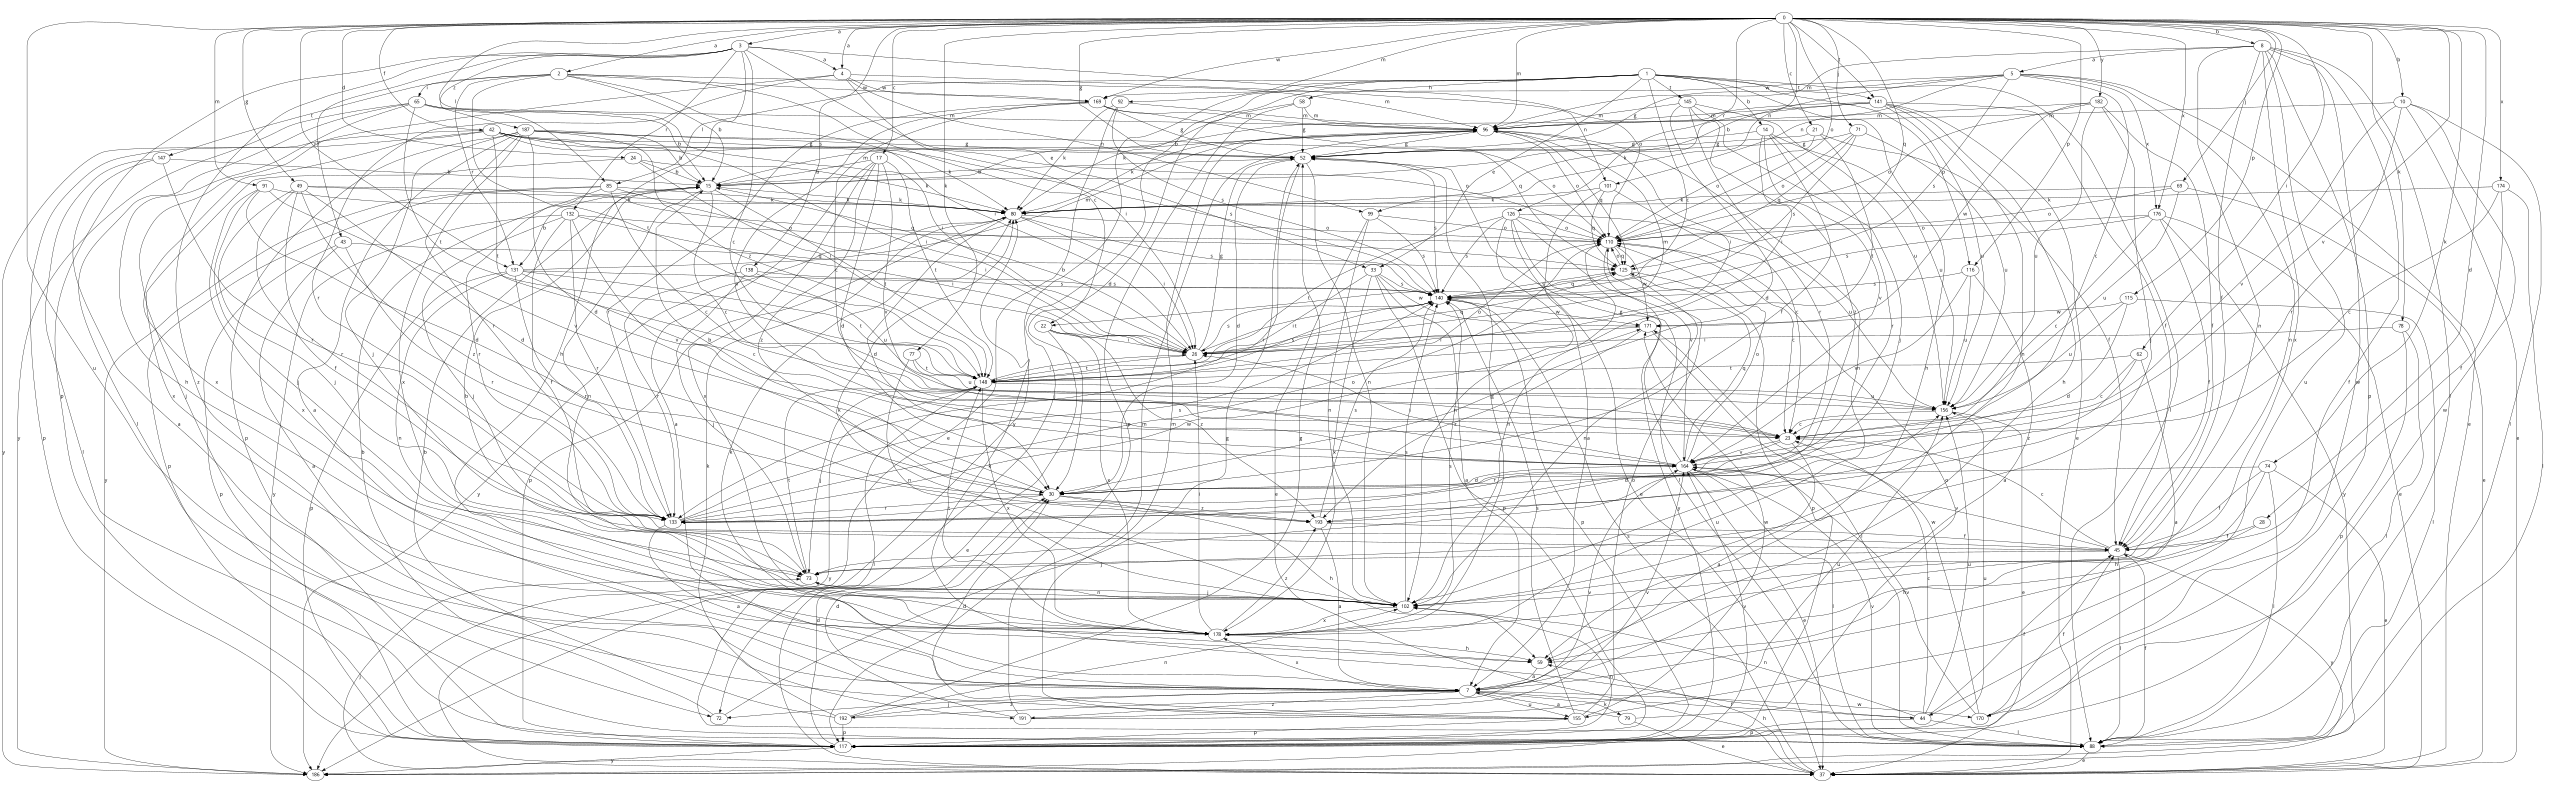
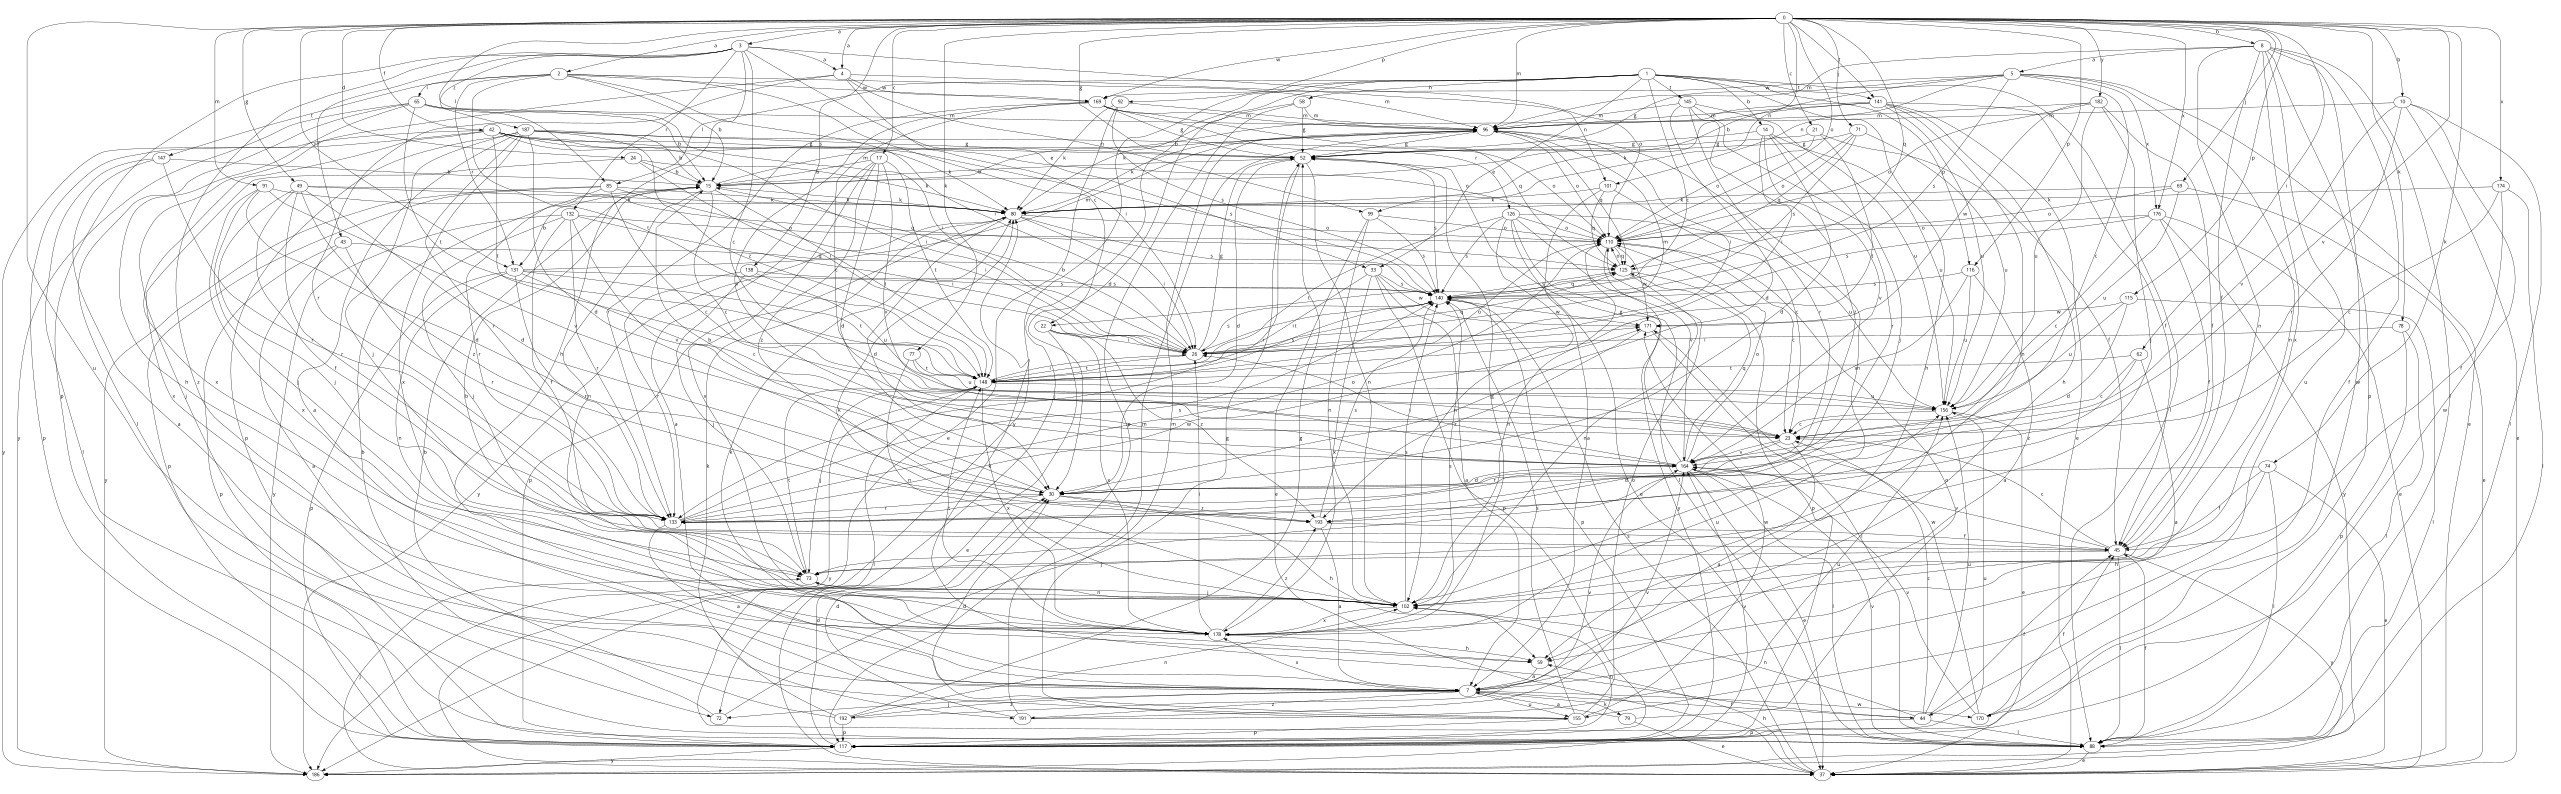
  strict digraph {
    fontname="Open Sans"
    node [fontname="Open Sans"]
    edge [fontname="Open Sans"]
    0
    2
    3
    4
    8
    10
    17
    21
    24
-   28
    42
    49
    52
    62
    69
    71
    74
    77
    78
    85
    91
    92
    96
    99
    110
    115
    116
    125
    126
    131
    138
    141
    155
    164
    169
    174
    176
    182
    22
    15
    65
    n42 [label=26]
    147
    148
    33
    59
    23
    43
    117
    132
    187
    191
    72
    101
    133
    88
    5
    102
    44
    170
    178
    45
    37
    30
    7
    193
    80
    186
    140
    73
    156
    171
    1
    14
    58
    145
    79
    192
    0 -> 2 [label=a]
    0 -> 3 [label=a]
    0 -> 4 [label=a]
    0 -> 8 [label=b]
    0 -> 10 [label=b]
    0 -> 17 [label=c]
    0 -> 21 [label=c]
    0 -> 24 [label=d]
-   0 -> 28 [label=d]
    0 -> 42 [label=f]
    0 -> 49 [label=g]
    0 -> 52 [label=g]
    0 -> 62 [label=i]
    0 -> 69 [label=j]
    0 -> 71 [label=j]
    0 -> 74 [label=k]
    0 -> 77 [label=k]
    0 -> 78 [label=k]
    0 -> 85 [label=l]
    0 -> 91 [label=m]
-   0 -> 92 [label=m]
+   0 -> 92 [label=p]
    0 -> 96 [label=m]
    0 -> 99 [label=n]
    0 -> 110 [label=o]
    0 -> 115 [label=p]
    0 -> 116 [label=p]
    0 -> 125 [label=q]
-   0 -> 126 [label=r]
+   169 -> 126 [label=r]
    0 -> 131 [label=r]
    0 -> 138 [label=s]
    0 -> 141 [label=t]
    0 -> 155 [label=u]
    0 -> 164 [label=v]
    0 -> 169 [label=w]
    0 -> 174 [label=x]
    0 -> 176 [label=x]
    0 -> 182 [label=y]
    2 -> 96 [label=m]
    2 -> 131 [label=r]
    2 -> 169 [label=w]
    2 -> 22 [label=c]
    2 -> 15 [label=b]
    2 -> 65 [label=i]
    2 -> n42 [label=i]
    2 -> 147 [label=t]
    2 -> 148 [label=t]
    3 -> 4 [label=a]
    3 -> 110 [label=o]
    3 -> 33 [label=e]
    3 -> 59 [label=h]
    3 -> 23 [label=c]
    3 -> 43 [label=f]
    3 -> 117 [label=p]
    3 -> 132 [label=r]
    3 -> 187 [label=z]
    3 -> 191 [label=z]
    4 -> 99 [label=n]
    4 -> 169 [label=w]
    4 -> n42 [label=i]
    4 -> 72 [label=j]
    4 -> 101 [label=n]
    4 -> 133 [label=r]
    8 -> 96 [label=m]
    8 -> 155 [label=u]
    8 -> 117 [label=p]
    8 -> 88 [label=l]
    8 -> 5 [label=a]
    8 -> 102 [label=n]
    8 -> 44 [label=f]
    8 -> 170 [label=w]
    8 -> 178 [label=x]
    8 -> 45 [label=f]
    10 -> 96 [label=m]
    10 -> 164 [label=v]
    10 -> 133 [label=r]
    10 -> 88 [label=l]
    10 -> 170 [label=w]
    10 -> 37 [label=e]
    17 -> 164 [label=v]
    17 -> 15 [label=b]
    17 -> 148 [label=t]
    17 -> 178 [label=x]
    17 -> 30 [label=d]
    17 -> 7 [label=a]
    17 -> 193 [label=z]
    21 -> 52 [label=g]
    21 -> 110 [label=o]
    21 -> 148 [label=t]
    21 -> 45 [label=f]
    24 -> 15 [label=b]
    24 -> n42 [label=i]
    24 -> 178 [label=x]
    24 -> 80 [label=k]
-   28 -> 59 [label=h]
-   28 -> 45 [label=f]
    42 -> 52 [label=g]
    42 -> 110 [label=o]
    42 -> n42 [label=i]
    42 -> 148 [label=t]
    42 -> 117 [label=p]
    42 -> 178 [label=x]
    42 -> 80 [label=k]
    42 -> 186 [label=y]
    42 -> 140 [label=s]
    49 -> 125 [label=q]
    49 -> 133 [label=r]
    49 -> 45 [label=f]
    49 -> 30 [label=d]
    49 -> 193 [label=z]
    49 -> 80 [label=k]
    49 -> 73 [label=j]
    52 -> 15 [label=b]
    52 -> 133 [label=r]
    52 -> 102 [label=n]
    52 -> 30 [label=d]
    52 -> 140 [label=s]
    62 -> 148 [label=t]
    62 -> 23 [label=c]
    62 -> 7 [label=a]
    62 -> 193 [label=z]
    69 -> 110 [label=o]
    69 -> 37 [label=e]
    69 -> 80 [label=k]
    69 -> 156 [label=u]
    71 -> 52 [label=g]
    71 -> 110 [label=o]
    71 -> 125 [label=q]
    71 -> 140 [label=s]
    71 -> 156 [label=u]
    74 -> 59 [label=h]
    74 -> 88 [label=l]
    74 -> 45 [label=f]
    74 -> 37 [label=e]
    74 -> 30 [label=d]
    77 -> 148 [label=t]
    77 -> 102 [label=n]
    77 -> 156 [label=u]
    78 -> n42 [label=i]
    78 -> 117 [label=p]
    78 -> 88 [label=l]
    85 -> n42 [label=i]
    85 -> 23 [label=c]
    85 -> 117 [label=p]
    85 -> 133 [label=r]
    85 -> 80 [label=k]
    85 -> 186 [label=y]
    91 -> 164 [label=v]
    91 -> 178 [label=x]
    91 -> 30 [label=d]
    91 -> 80 [label=k]
    91 -> 73 [label=j]
    92 -> 96 [label=m]
    92 -> 37 [label=e]
    92 -> 80 [label=k]
    92 -> 140 [label=s]
    96 -> 52 [label=g]
    96 -> 110 [label=o]
    96 -> 125 [label=q]
    96 -> n42 [label=i]
    96 -> 102 [label=n]
    96 -> 80 [label=k]
    99 -> 110 [label=o]
    99 -> 102 [label=n]
    99 -> 37 [label=e]
    99 -> 140 [label=s]
    110 -> 125 [label=q]
    110 -> 23 [label=c]
    110 -> 102 [label=n]
    110 -> 186 [label=y]
    110 -> 171 [label=w]
    115 -> 88 [label=l]
    115 -> 30 [label=d]
    115 -> 156 [label=u]
    115 -> 171 [label=w]
    116 -> 164 [label=v]
    116 -> 7 [label=a]
    116 -> 140 [label=s]
    116 -> 156 [label=u]
    125 -> 110 [label=o]
    125 -> 117 [label=p]
    125 -> 102 [label=n]
    125 -> 140 [label=s]
    126 -> 110 [label=o]
    126 -> 164 [label=v]
    126 -> 148 [label=t]
    126 -> 88 [label=l]
    126 -> 102 [label=n]
    126 -> 37 [label=e]
    126 -> 140 [label=s]
    126 -> 156 [label=u]
    131 -> 96 [label=m]
    131 -> 148 [label=t]
    131 -> 23 [label=c]
    131 -> 117 [label=p]
    131 -> 133 [label=r]
    131 -> 102 [label=n]
    131 -> 140 [label=s]
    138 -> 133 [label=r]
    138 -> 140 [label=s]
    138 -> 73 [label=j]
    138 -> 156 [label=u]
    141 -> 96 [label=m]
    141 -> 15 [label=b]
    141 -> 59 [label=h]
    141 -> 102 [label=n]
    141 -> 45 [label=f]
    141 -> 37 [label=e]
    141 -> 80 [label=k]
    141 -> 156 [label=u]
    155 -> 96 [label=m]
    155 -> 110 [label=o]
    155 -> 117 [label=p]
    155 -> 30 [label=d]
    155 -> 140 [label=s]
    155 -> 171 [label=w]
    164 -> 52 [label=g]
    164 -> 110 [label=o]
    164 -> 125 [label=q]
    164 -> n42 [label=i]
    164 -> 88 [label=l]
    164 -> 37 [label=e]
    164 -> 30 [label=d]
    169 -> 52 [label=g]
    169 -> 96 [label=m]
    169 -> 125 [label=q]
    169 -> 164 [label=v]
    169 -> 23 [label=c]
    169 -> 133 [label=r]
    174 -> 23 [label=c]
    174 -> 88 [label=l]
    174 -> 45 [label=f]
    174 -> 80 [label=k]
    176 -> 110 [label=o]
    176 -> 23 [label=c]
    176 -> 45 [label=f]
    176 -> 37 [label=e]
    176 -> 186 [label=y]
    176 -> 140 [label=s]
    182 -> 96 [label=m]
    182 -> 110 [label=o]
    182 -> 45 [label=f]
    182 -> 73 [label=j]
    182 -> 156 [label=u]
    182 -> 171 [label=w]
    22 -> n42 [label=i]
    22 -> 178 [label=x]
    22 -> 37 [label=e]
    22 -> 193 [label=z]
    15 -> 96 [label=m]
    15 -> 131 [label=b]
    15 -> 148 [label=t]
    15 -> 23 [label=c]
    15 -> 102 [label=n]
    15 -> 80 [label=k]
    65 -> 96 [label=m]
    65 -> 15 [label=b]
    65 -> n42 [label=i]
    65 -> 148 [label=t]
    65 -> 59 [label=h]
    65 -> 88 [label=l]
    65 -> 186 [label=y]
    n42 -> 52 [label=g]
    n42 -> 96 [label=m]
    n42 -> 125 [label=q]
    n42 -> 15 [label=b]
    n42 -> 148 [label=t]
    n42 -> 140 [label=s]
    147 -> 15 [label=b]
    147 -> 133 [label=r]
    147 -> 88 [label=l]
    147 -> 7 [label=a]
    148 -> 110 [label=o]
    148 -> n42 [label=i]
    148 -> 88 [label=l]
    148 -> 178 [label=x]
    148 -> 186 [label=y]
    148 -> 140 [label=s]
    148 -> 73 [label=j]
    148 -> 156 [label=u]
    33 -> 148 [label=t]
    33 -> 117 [label=p]
    33 -> 178 [label=x]
    33 -> 7 [label=a]
    33 -> 140 [label=s]
    33 -> 171 [label=w]
    59 -> 7 [label=a]
    23 -> 164 [label=v]
    23 -> 133 [label=r]
    23 -> 7 [label=a]
    43 -> 125 [label=q]
    43 -> 117 [label=p]
    43 -> 133 [label=r]
    43 -> 7 [label=a]
    117 -> 164 [label=v]
    117 -> 102 [label=n]
    117 -> 30 [label=d]
    117 -> 186 [label=y]
    117 -> 156 [label=u]
    132 -> 110 [label=o]
    132 -> 164 [label=v]
    132 -> n42 [label=i]
    132 -> 133 [label=r]
    132 -> 45 [label=f]
    132 -> 186 [label=y]
    132 -> 73 [label=j]
    187 -> 52 [label=g]
    187 -> 110 [label=o]
    187 -> 15 [label=b]
    187 -> 148 [label=z]
    187 -> 117 [label=p]
    187 -> 133 [label=r]
    187 -> 178 [label=x]
    187 -> 30 [label=d]
    187 -> 7 [label=a]
    187 -> 73 [label=j]
    191 -> 96 [label=m]
    191 -> 164 [label=v]
    191 -> 30 [label=d]
    191 -> 156 [label=u]
    72 -> 52 [label=g]
    72 -> 15 [label=b]
    101 -> 125 [label=q]
    101 -> 23 [label=c]
    101 -> 7 [label=a]
    101 -> 80 [label=k]
    133 -> 110 [label=o]
    133 -> 7 [label=a]
    133 -> 140 [label=s]
    133 -> 171 [label=w]
    88 -> 164 [label=v]
    88 -> 45 [label=f]
    88 -> 37 [label=e]
    5 -> 52 [label=g]
    5 -> 169 [label=w]
    5 -> 176 [label=x]
    5 -> 15 [label=b]
    5 -> 23 [label=c]
    5 -> 101 [label=n]
    5 -> 102 [label=n]
    5 -> 37 [label=e]
    5 -> 140 [label=s]
    102 -> 15 [label=b]
    102 -> 178 [label=x]
    102 -> 80 [label=k]
    102 -> 140 [label=s]
    102 -> 73 [label=j]
    44 -> 23 [label=c]
    44 -> 117 [label=p]
    44 -> 88 [label=l]
    44 -> 102 [label=n]
    44 -> 45 [label=f]
    44 -> 80 [label=k]
    44 -> 156 [label=u]
    170 -> 164 [label=v]
    170 -> 45 [label=f]
    170 -> 171 [label=w]
    178 -> 52 [label=g]
    178 -> n42 [label=i]
    178 -> 148 [label=t]
    178 -> 59 [label=h]
    178 -> 193 [label=z]
    178 -> 140 [label=s]
    178 -> 156 [label=u]
    45 -> 164 [label=v]
    45 -> 23 [label=c]
    45 -> 88 [label=l]
    45 -> 186 [label=y]
    45 -> 73 [label=j]
    37 -> 59 [label=h]
    37 -> 140 [label=s]
    37 -> 73 [label=j]
    30 -> 15 [label=b]
    30 -> 59 [label=h]
    30 -> 133 [label=r]
    30 -> 193 [label=z]
    7 -> 155 [label=u]
    7 -> 191 [label=z]
    7 -> 72 [label=j]
    7 -> 44 [label=f]
    7 -> 170 [label=w]
    7 -> 178 [label=x]
    7 -> 80 [label=k]
    7 -> 79 [label=k]
    7 -> 192 [label=z]
    193 -> 45 [label=f]
    193 -> 7 [label=a]
    193 -> 140 [label=s]
    80 -> 110 [label=o]
    80 -> n42 [label=i]
    80 -> 117 [label=p]
    80 -> 30 [label=d]
    80 -> 186 [label=y]
    80 -> 140 [label=s]
    140 -> 125 [label=q]
    140 -> n42 [label=i]
    140 -> 117 [label=p]
    140 -> 171 [label=w]
    73 -> 148 [label=t]
    73 -> 102 [label=n]
    156 -> 23 [label=c]
    156 -> 37 [label=e]
-   171 -> n42 [label=i]
+   n42 -> 171 [label=i]
    171 -> 88 [label=l]
    171 -> 193 [label=z]
    1 -> 85 [label=l]
    1 -> 116 [label=p]
    1 -> 141 [label=t]
    1 -> 22 [label=c]
    1 -> 33 [label=e]
    1 -> 59 [label=h]
    1 -> 72 [label=j]
    1 -> 88 [label=l]
    1 -> 30 [label=d]
    1 -> 186 [label=y]
    1 -> 14 [label=b]
    1 -> 58 [label=h]
    1 -> 145 [label=t]
    14 -> 52 [label=g]
    14 -> 164 [label=v]
    14 -> n42 [label=i]
    14 -> 133 [label=r]
-   14 -> 30 [label=f]
+   14 -> 30 [label=d]
    14 -> 156 [label=u]
    58 -> 52 [label=g]
    58 -> 96 [label=m]
    58 -> 117 [label=p]
    58 -> 80 [label=k]
    145 -> 96 [label=m]
    145 -> 133 [label=r]
    145 -> 30 [label=d]
    145 -> 193 [label=z]
    145 -> 73 [label=j]
    145 -> 156 [label=u]
    79 -> 110 [label=o]
    79 -> 37 [label=e]
    79 -> 7 [label=a]
    192 -> 52 [label=g]
    192 -> 164 [label=v]
    192 -> 15 [label=b]
    192 -> 117 [label=p]
    192 -> 102 [label=n]
    192 -> 80 [label=k]
  }
